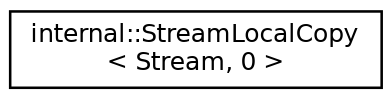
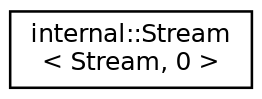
  digraph {
    rankdir=LR
-   n1 [color=black fillcolor=white fontname=Helvetica fontsize=10 height=0.2 label="internal::StreamLocalCopy\l\< Stream, 0 \>" shape=record style=filled width=0.4]
+   n1 [color=black fillcolor=white fontname=Helvetica fontsize=10 height=0.2 label="internal::Stream\l\< Stream, 0 \>" shape=record style=filled width=0.4]
  }
